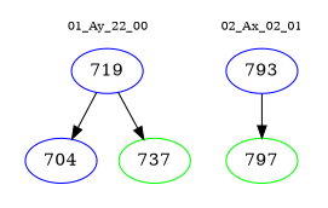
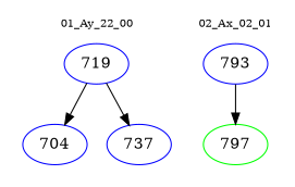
  digraph {
    node [color=blue]
    edge [color=black]
    n1 [label=719]
    n2 [label=704]
-   n3 [color=green label=737]
+   n3 [label=737]
    n4 [label=793]
    n5 [color=green label=797]
    subgraph cluster_1 {
      color=white
      fontsize=10
      label="01_Ay_22_00"
      n1
      n2
      n3
    }
    subgraph cluster_2 {
      color=white
      fontsize=10
      label="02_Ax_02_01"
      n4
      n5
    }
    n1 -> n2
    n1 -> n3
    n4 -> n5
  }
